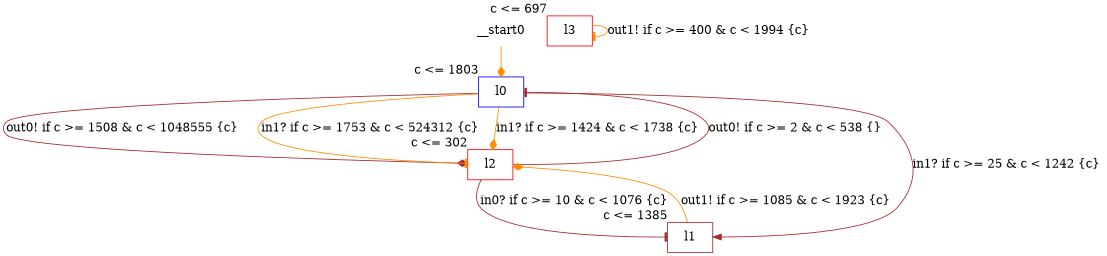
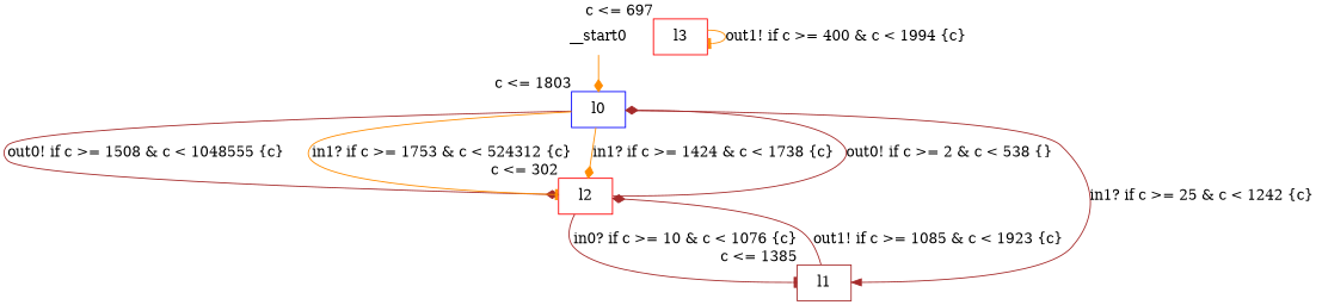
  digraph {
    node [color=red shape=box margin=0]
    edge [arrowhead=diamond color=brown]
    __start0 [shape=none margin=""]
    n2 [color=blue label=l0 xlabel="c <= 1803"]
    n3 [label=l2 xlabel="c <= 302"]
    n4 [color=brown label=l1 xlabel="c <= 1385"]
    n5 [label=l3 xlabel="c <= 697"]
    __start0 -> n2 [color=darkorange]
    n2 -> n3 [label="out0! if c >= 1508 & c < 1048555 {c} "]
    n2 -> n3 [arrowhead=tee color=darkorange label="in1? if c >= 1753 & c < 524312 {c} "]
    n2 -> n3 [color=darkorange label="in1? if c >= 1424 & c < 1738 {c} "]
    n2 -> n4 [arrowhead=normal label="in1? if c >= 25 & c < 1242 {c} "]
-   n3 -> n2 [arrowhead=tee label="out0! if c >= 2 & c < 538 {} "]
+   n3 -> n2 [label="out0! if c >= 2 & c < 538 {} "]
    n3 -> n4 [arrowhead=tee label="in0? if c >= 10 & c < 1076 {c} "]
-   n4 -> n3 [color=darkorange label="out1! if c >= 1085 & c < 1923 {c} "]
+   n4 -> n3 [label="out1! if c >= 1085 & c < 1923 {c} "]
    n5 -> n5 [arrowhead=tee color=darkorange label="out1! if c >= 400 & c < 1994 {c} "]
  }
